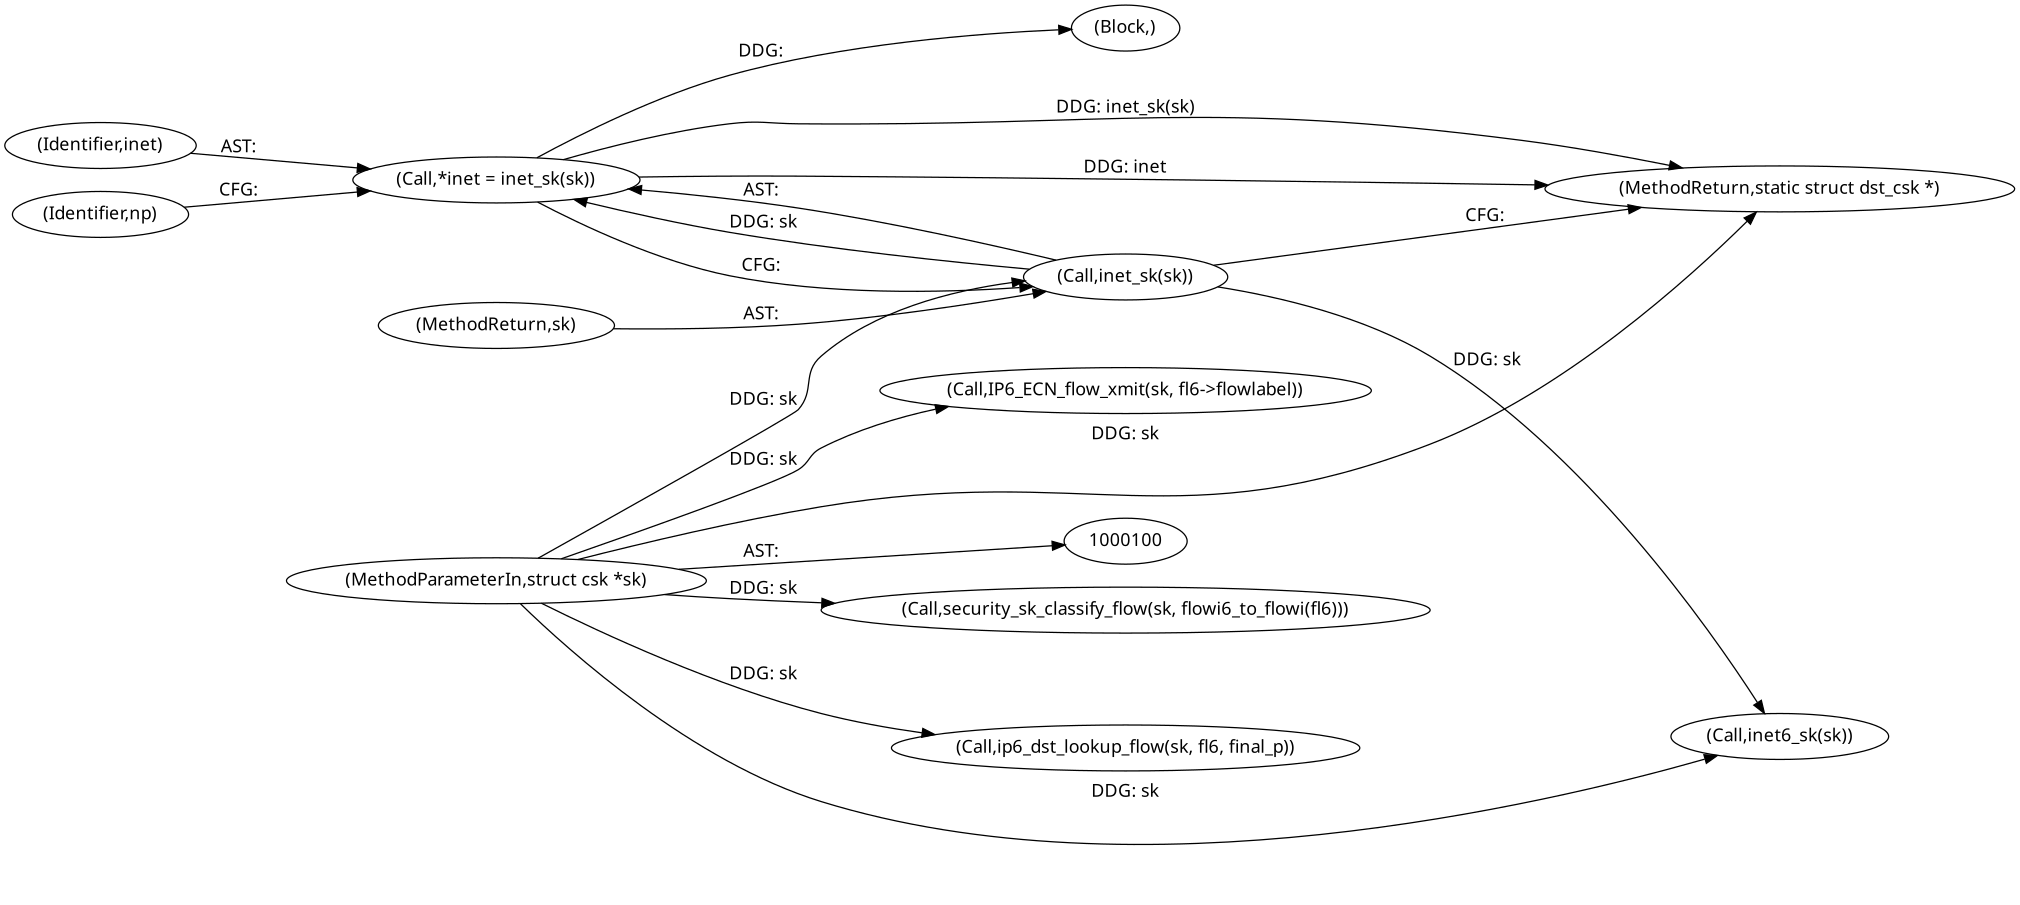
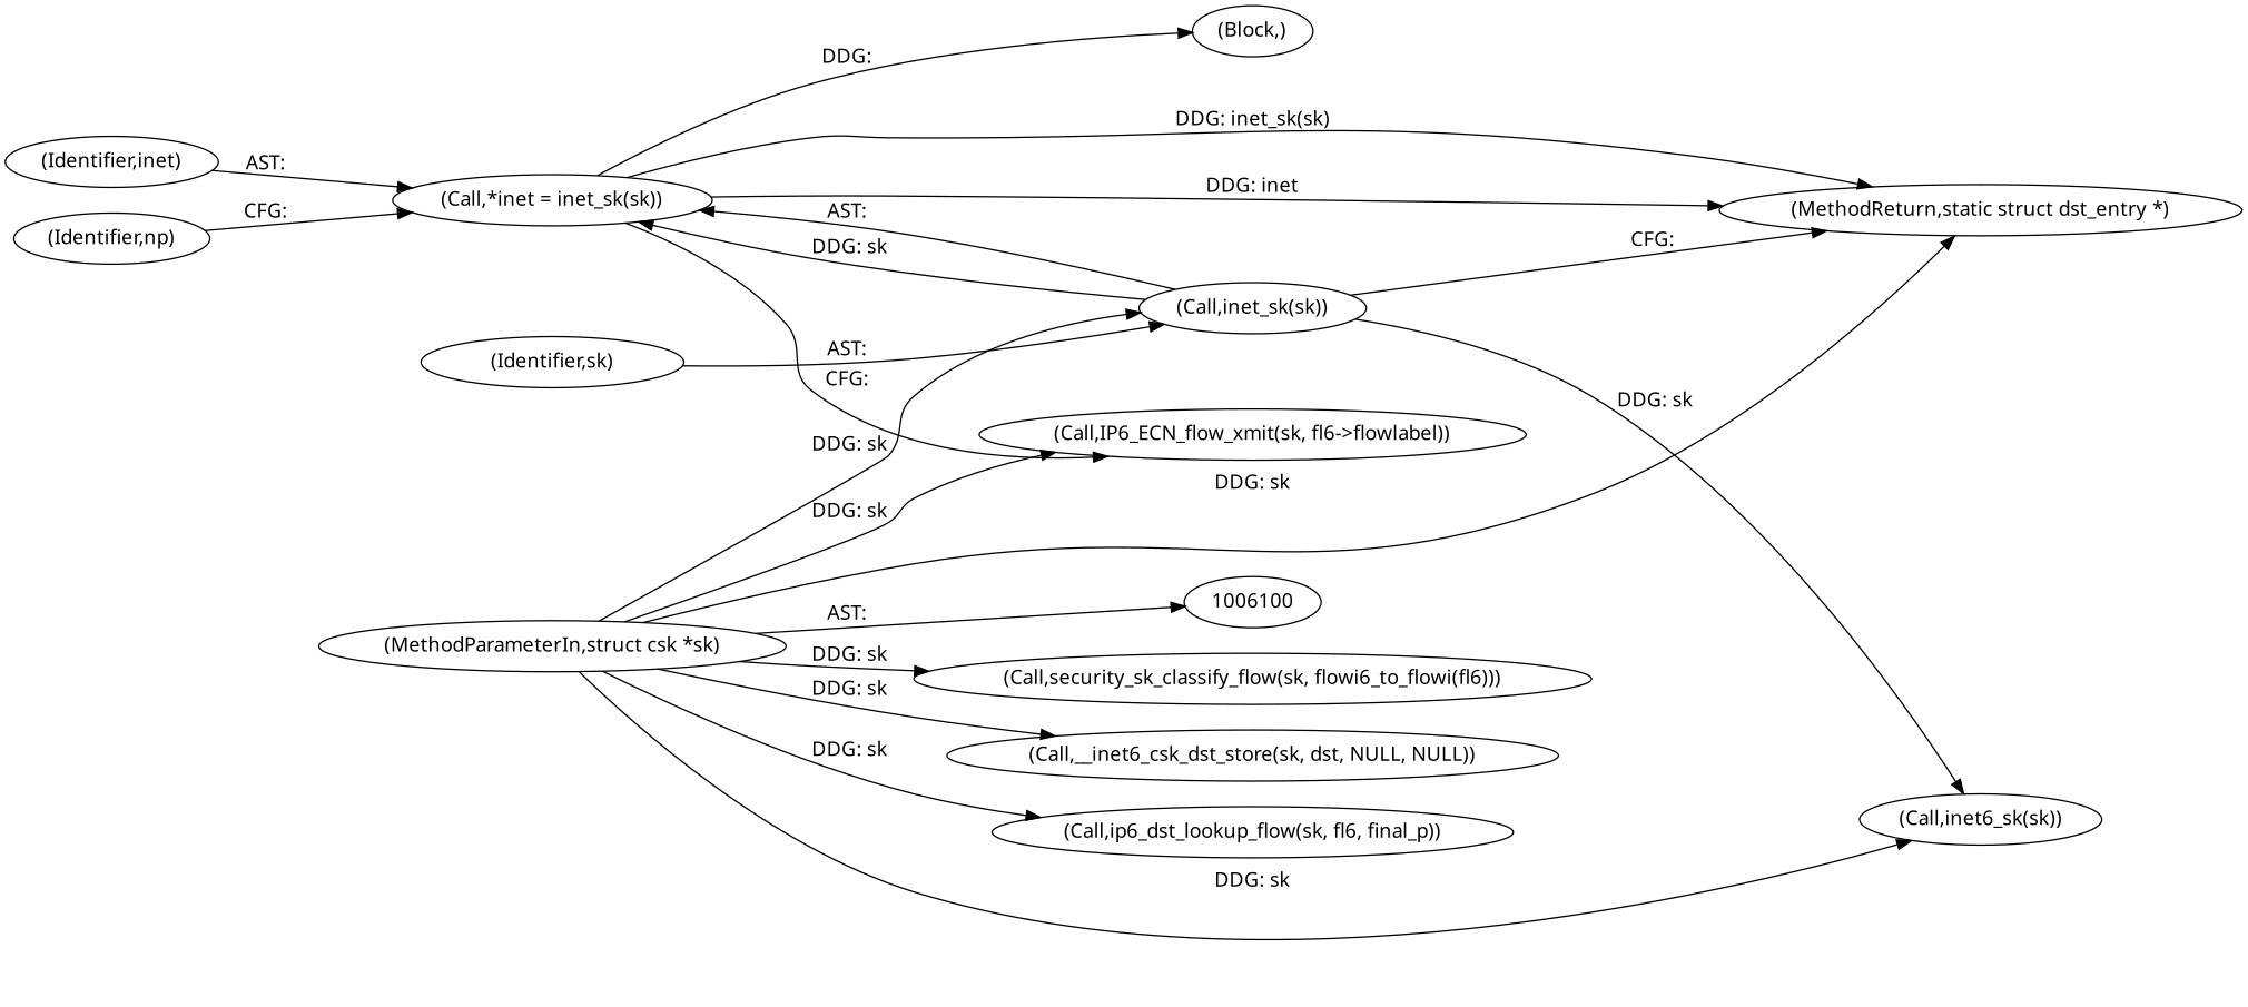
  digraph {
    fontname="Noto Sans"
    rankdir=LR
    node [fontname="Noto Sans"]
    edge [fontname="Noto Sans"]
    n1 [label="(Call,*inet = inet_sk(sk))"]
    n2 [label="(Call,inet_sk(sk))"]
-   n3 [label="(MethodReturn,static struct dst_csk *)"]
+   n3 [label="(MethodReturn,static struct dst_entry *)"]
    n4 [label="(Block,)"]
    n5 [label="(Call,inet6_sk(sk))"]
-   n6 [label="(MethodReturn,sk)"]
+   n6 [label="(Identifier,sk)"]
    n7 [label="(MethodParameterIn,struct csk *sk)"]
    n8 [label="(Call,IP6_ECN_flow_xmit(sk, fl6->flowlabel))"]
    n9 [label="(Call,security_sk_classify_flow(sk, flowi6_to_flowi(fl6)))"]
+   n10 [label="(Call,__inet6_csk_dst_store(sk, dst, NULL, NULL))"]
    n11 [label="(Call,ip6_dst_lookup_flow(sk, fl6, final_p))"]
-   1000100
+   1000100 [label=1006100]
    n13 [label="(Identifier,inet)"]
    n14 [label="(Identifier,np)"]
-   n1 -> n2 [label="CFG: "]
+   n1 -> n8 [label="CFG: "]
    n1 -> n3 [label="DDG: inet_sk(sk)"]
    n1 -> n3 [label="DDG: inet"]
    n1 -> n4 [label="DDG: "]
    n2 -> n1 [label="AST: "]
    n2 -> n1 [label="DDG: sk"]
    n2 -> n3 [label="CFG: "]
    n2 -> n5 [label="DDG: sk"]
    n6 -> n2 [label="AST: "]
    n7 -> n2 [label="DDG: sk"]
    n7 -> n3 [label="DDG: sk"]
    n7 -> n5 [label="DDG: sk"]
    n7 -> n8 [label="DDG: sk"]
    n7 -> n9 [label="DDG: sk"]
+   n7 -> n10 [label="DDG: sk"]
    n7 -> n11 [label="DDG: sk"]
    n7 -> 1000100 [label="AST: "]
    n13 -> n1 [label="AST: "]
    n14 -> n1 [label="CFG: "]
  }
